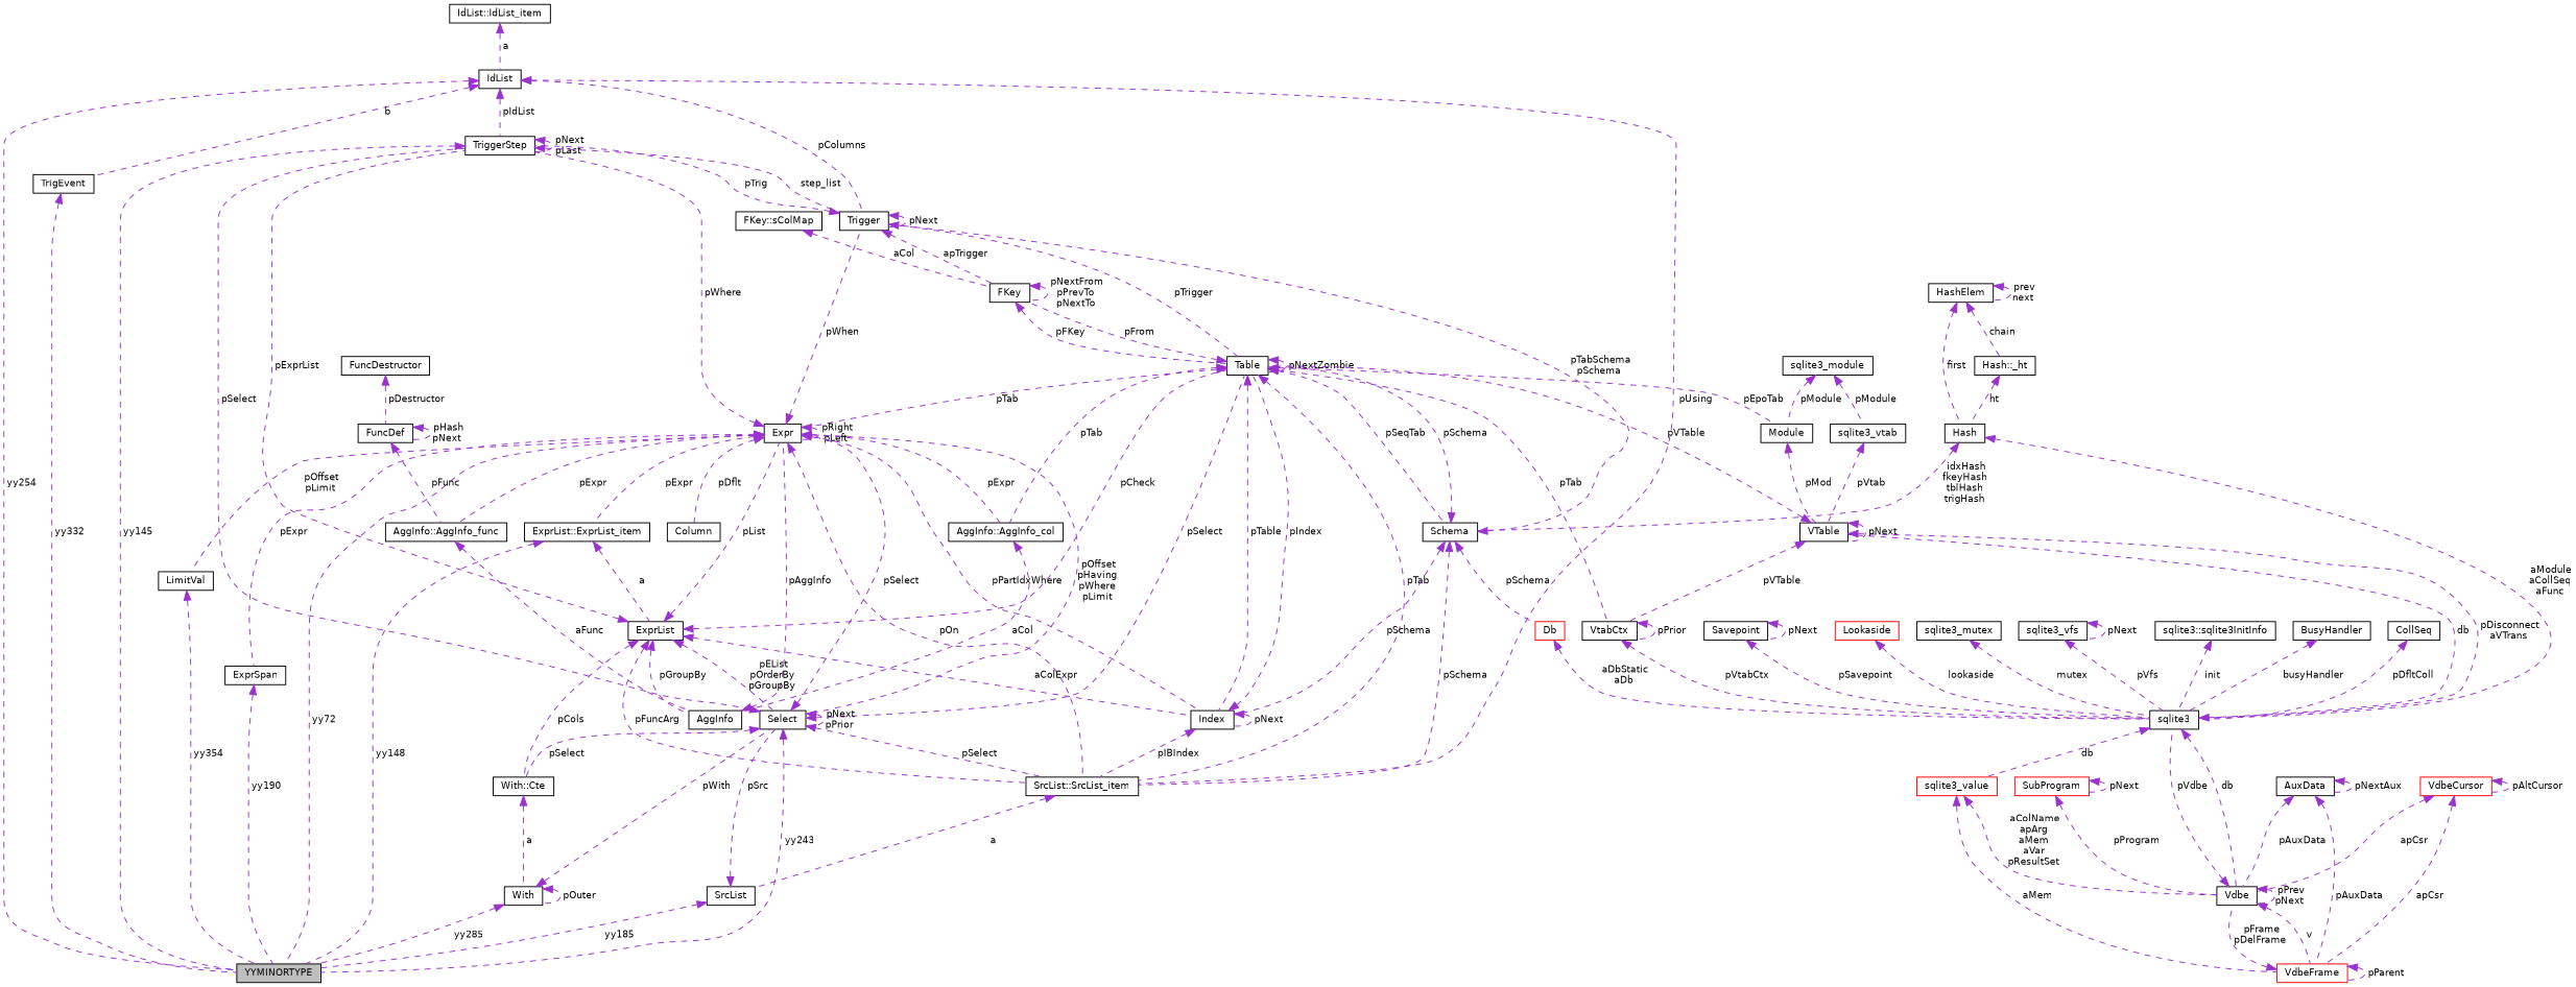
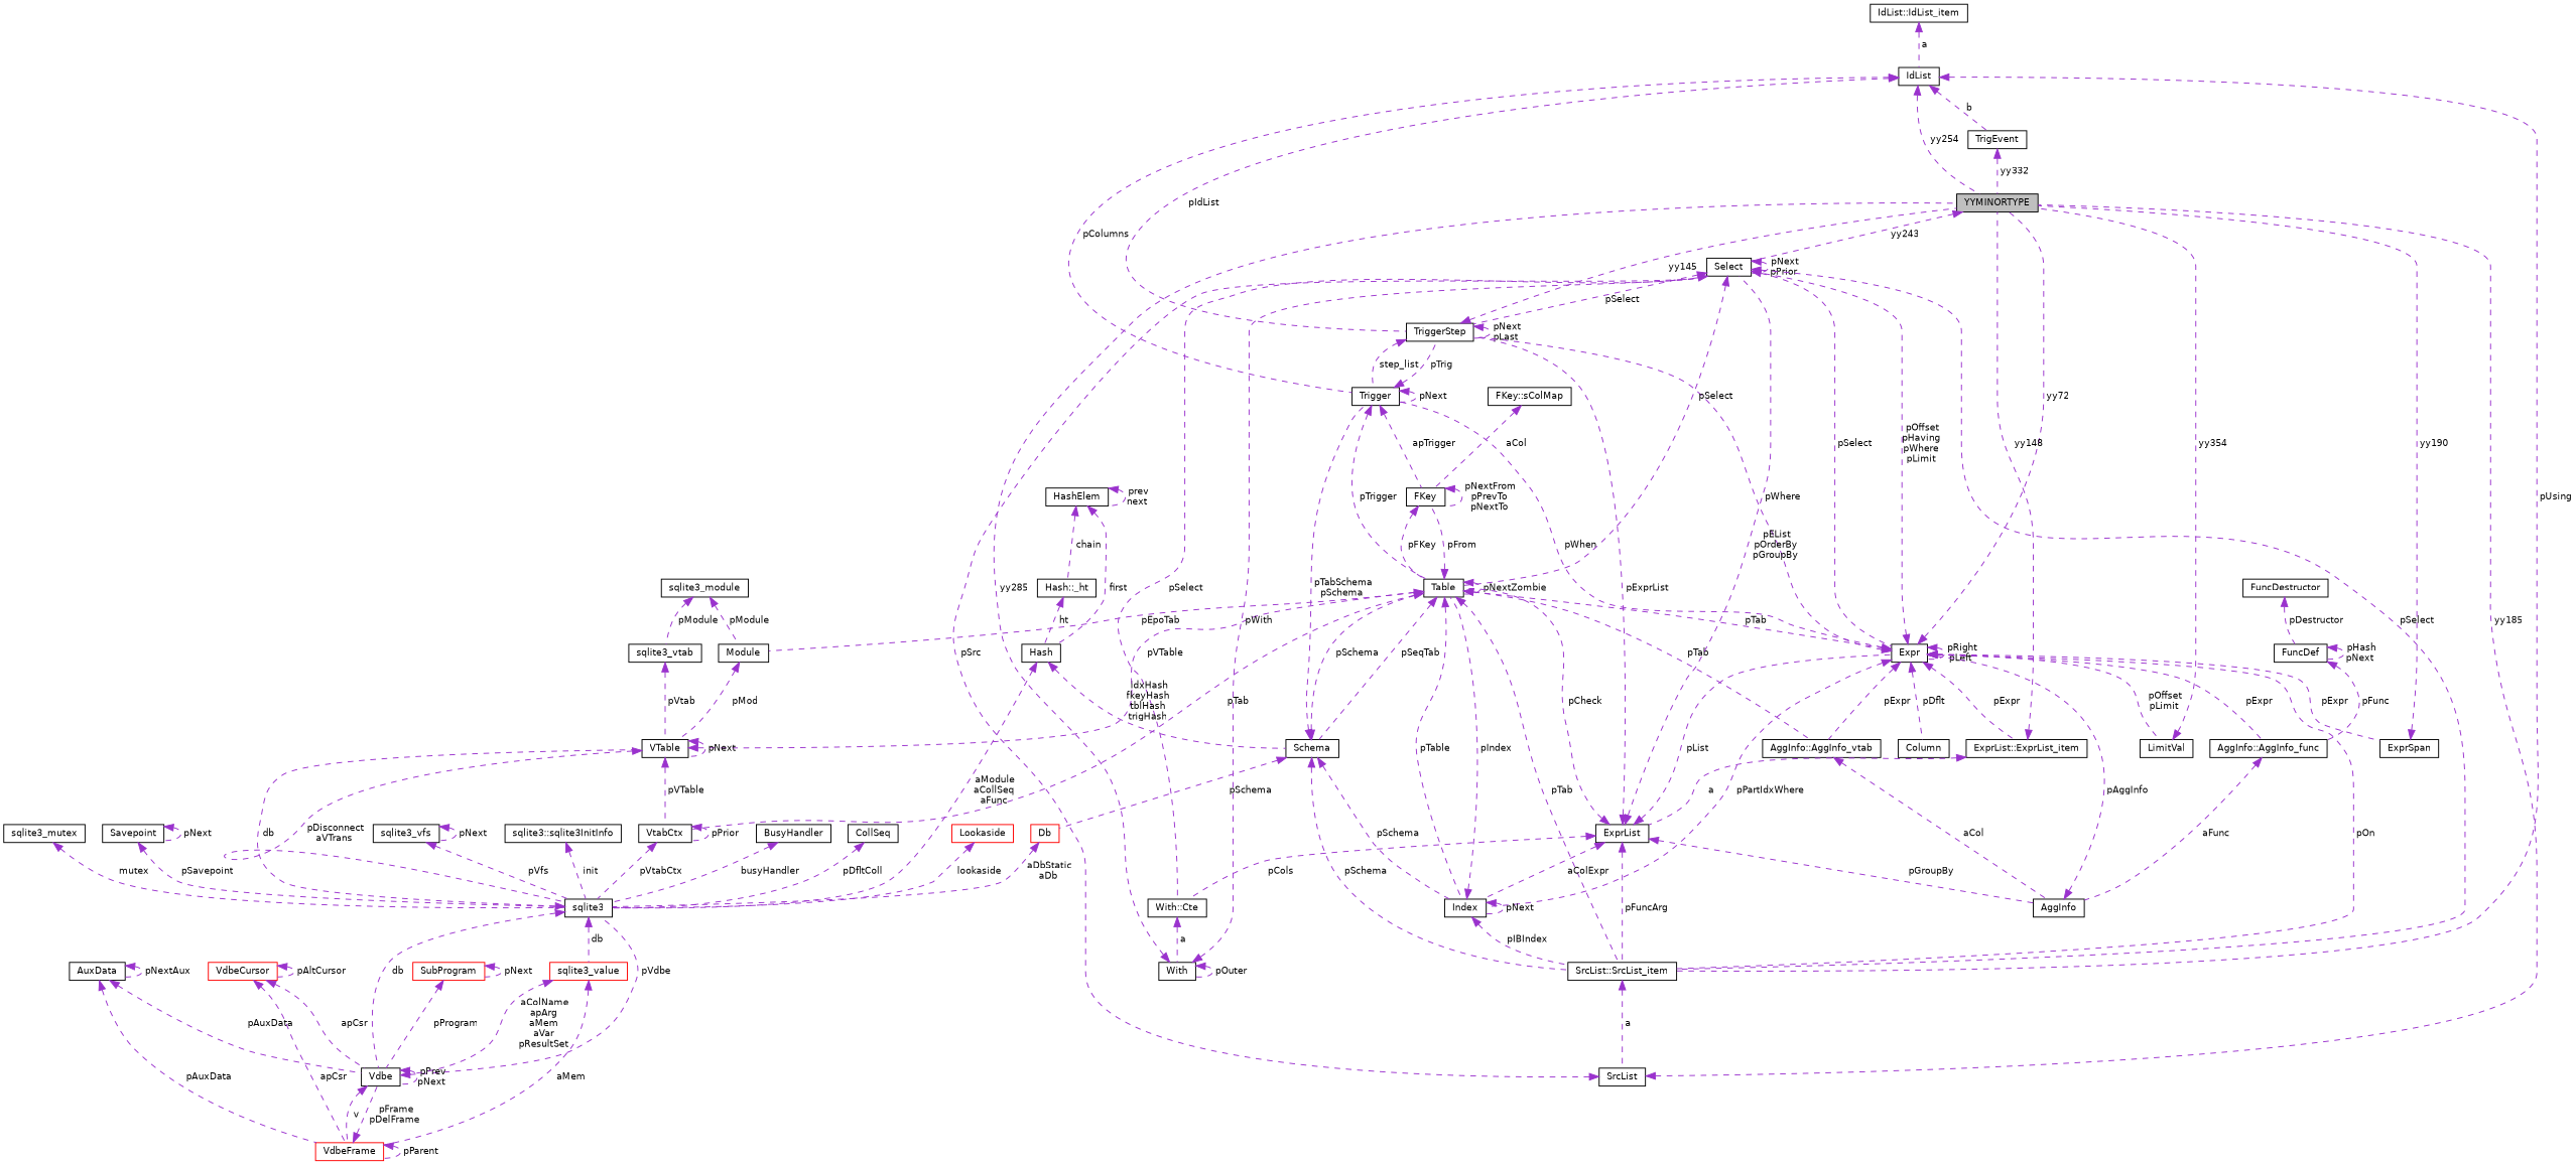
  digraph {
    node [color=black fillcolor=white fontname=Helvetica fontsize=10 shape=record style=filled]
    edge [color=darkorchid3 dir=back fontname=Helvetica fontsize=10 labelfontname=Helvetica labelfontsize=10 style=dashed]
    n1 [fillcolor=grey75 fontcolor=black height=0.2 label=YYMINORTYPE width=0.4]
    n2 [height=0.2 label=TriggerStep width=0.4]
    n3 [height=0.2 label=Trigger width=0.4]
    n4 [height=0.2 label=Table width=0.4]
    n5 [height=0.2 label=FKey width=0.4]
    n6 [height=0.2 label=Expr width=0.4]
-   n7 [height=0.2 label="AggInfo::AggInfo_col" width=0.4]
+   n7 [height=0.2 label="AggInfo::AggInfo_vtab" width=0.4]
    n8 [height=0.2 label=Column width=0.4]
    n9 [height=0.2 label=Select width=0.4]
    n10 [height=0.2 label="ExprList::ExprList_item" width=0.4]
    n11 [height=0.2 label="SrcList::SrcList_item" width=0.4]
    n12 [height=0.2 label=Index width=0.4]
    n13 [height=0.2 label="AggInfo::AggInfo_func" width=0.4]
    n14 [height=0.2 label=LimitVal width=0.4]
    n15 [height=0.2 label=ExprSpan width=0.4]
    n16 [height=0.2 label=AggInfo width=0.4]
    n17 [height=0.2 label="With::Cte" width=0.4]
    n18 [height=0.2 label=ExprList width=0.4]
    n19 [height=0.2 label=SrcList width=0.4]
    n20 [height=0.2 label=Schema width=0.4]
    n21 [height=0.2 label=VtabCtx width=0.4]
    n22 [height=0.2 label=Module width=0.4]
    n23 [color=red height=0.2 label=Db width=0.4]
    n24 [height=0.2 label=sqlite3 width=0.4]
    n25 [height=0.2 label=VTable width=0.4]
    n26 [height=0.2 label=Hash width=0.4]
    n27 [height=0.2 label=Vdbe width=0.4]
    n28 [color=red height=0.2 label=sqlite3_value width=0.4]
    n29 [height=0.2 label="Hash::_ht" width=0.4]
    n30 [height=0.2 label=HashElem width=0.4]
    n31 [height=0.2 label="FKey::sColMap" width=0.4]
    n32 [height=0.2 label=IdList width=0.4]
    n33 [height=0.2 label=TrigEvent width=0.4]
    n34 [height=0.2 label="IdList::IdList_item" width=0.4]
    n35 [color=red height=0.2 label=VdbeFrame width=0.4]
    n36 [height=0.2 label=AuxData width=0.4]
    n37 [color=red height=0.2 label=VdbeCursor width=0.4]
    n38 [color=red height=0.2 label=SubProgram width=0.4]
    n39 [height=0.2 label=Savepoint width=0.4]
    n40 [color=red height=0.2 label=Lookaside width=0.4]
    n41 [height=0.2 label=sqlite3_mutex width=0.4]
    n42 [height=0.2 label=sqlite3_vfs width=0.4]
    n43 [height=0.2 label="sqlite3::sqlite3InitInfo" width=0.4]
    n44 [height=0.2 label=BusyHandler width=0.4]
    n45 [height=0.2 label=CollSeq width=0.4]
    n46 [height=0.2 label=sqlite3_module width=0.4]
    n47 [height=0.2 label=sqlite3_vtab width=0.4]
    n48 [height=0.2 label=With width=0.4]
    n49 [height=0.2 label=FuncDef width=0.4]
    n50 [height=0.2 label=FuncDestructor width=0.4]
    n2 -> n1 [label=" yy145"]
    n2 -> n2 [label=" pNext\npLast"]
    n2 -> n3 [label=" step_list"]
    n3 -> n2 [label=" pTrig"]
    n3 -> n3 [label=" pNext"]
    n3 -> n4 [label=" pTrigger"]
    n3 -> n5 [label=" apTrigger"]
    n4 -> n4 [label=" pNextZombie"]
    n4 -> n5 [label=" pFrom"]
    n4 -> n6 [label=" pTab"]
    n4 -> n7 [label=" pTab"]
    n4 -> n11 [label=" pTab"]
    n4 -> n12 [label=" pTable"]
    n4 -> n20 [label=" pSeqTab"]
    n4 -> n21 [label=" pTab"]
    n4 -> n22 [label=" pEpoTab"]
    n5 -> n4 [label=" pFKey"]
    n5 -> n5 [label=" pNextFrom\npPrevTo\npNextTo"]
    n6 -> n1 [label=" yy72"]
    n6 -> n2 [label=" pWhere"]
    n6 -> n3 [label=" pWhen"]
    n6 -> n6 [label=" pRight\npLeft"]
    n6 -> n7 [label=" pExpr"]
    n6 -> n8 [label=" pDflt"]
    n6 -> n9 [label=" pOffset\npHaving\npWhere\npLimit"]
    n6 -> n10 [label=" pExpr"]
    n6 -> n11 [label=" pOn"]
    n6 -> n12 [label=" pPartIdxWhere"]
    n6 -> n13 [label=" pExpr"]
    n6 -> n14 [label=" pOffset\npLimit"]
    n6 -> n15 [label=" pExpr"]
    n7 -> n16 [label=" aCol"]
-   n9 -> n1 [label=" yy243"]
+   n1 -> n9 [label=" yy243"]
    n9 -> n2 [label=" pSelect"]
    n9 -> n4 [label=" pSelect"]
    n9 -> n6 [label=" pSelect"]
    n9 -> n9 [label=" pNext\npPrior"]
    n9 -> n11 [label=" pSelect"]
    n9 -> n17 [label=" pSelect"]
    n10 -> n1 [label=" yy148"]
    n10 -> n18 [label=" a"]
    n11 -> n19 [label=" a"]
    n12 -> n4 [label=" pIndex"]
    n12 -> n11 [label=" pIBIndex"]
    n12 -> n12 [label=" pNext"]
    n13 -> n16 [label=" aFunc"]
    n14 -> n1 [label=" yy354"]
    n15 -> n1 [label=" yy190"]
    n16 -> n6 [label=" pAggInfo"]
    n17 -> n48 [label=" a"]
    n18 -> n2 [label=" pExprList"]
    n18 -> n4 [label=" pCheck"]
    n18 -> n6 [label=" pList"]
    n18 -> n9 [label=" pEList\npOrderBy\npGroupBy"]
    n18 -> n11 [label=" pFuncArg"]
    n18 -> n12 [label=" aColExpr"]
    n18 -> n16 [label=" pGroupBy"]
    n18 -> n17 [label=" pCols"]
    n19 -> n1 [label=" yy185"]
    n19 -> n9 [label=" pSrc"]
    n20 -> n3 [label=" pTabSchema\npSchema"]
    n20 -> n4 [label=" pSchema"]
    n20 -> n11 [label=" pSchema"]
    n20 -> n12 [label=" pSchema"]
    n20 -> n23 [label=" pSchema"]
    n21 -> n21 [label=" pPrior"]
    n21 -> n24 [label=" pVtabCtx"]
    n22 -> n25 [label=" pMod"]
    n23 -> n24 [label=" aDbStatic\naDb"]
    n24 -> n25 [label=" db"]
    n24 -> n27 [label=" db"]
    n24 -> n28 [label=" db"]
    n25 -> n4 [label=" pVTable"]
    n25 -> n21 [label=" pVTable"]
    n25 -> n24 [label=" pDisconnect\naVTrans"]
    n25 -> n25 [label=" pNext"]
    n26 -> n20 [label=" idxHash\nfkeyHash\ntblHash\ntrigHash"]
    n26 -> n24 [label=" aModule\naCollSeq\naFunc"]
    n27 -> n24 [label=" pVdbe"]
    n27 -> n27 [label=" pPrev\npNext"]
    n27 -> n35 [label=" v"]
    n28 -> n27 [label=" aColName\napArg\naMem\naVar\npResultSet"]
    n28 -> n35 [label=" aMem"]
    n29 -> n26 [label=" ht"]
    n30 -> n26 [label=" first"]
    n30 -> n29 [label=" chain"]
    n30 -> n30 [label=" prev\nnext"]
    n31 -> n5 [label=" aCol"]
    n32 -> n1 [label=" yy254"]
    n32 -> n2 [label=" pIdList"]
    n32 -> n3 [label=" pColumns"]
    n32 -> n11 [label=" pUsing"]
    n32 -> n33 [label=" b"]
    n33 -> n1 [label=" yy332"]
    n34 -> n32 [label=" a"]
    n35 -> n27 [label=" pFrame\npDelFrame"]
    n35 -> n35 [label=" pParent"]
    n36 -> n27 [label=" pAuxData"]
    n36 -> n35 [label=" pAuxData"]
    n36 -> n36 [label=" pNextAux"]
    n37 -> n27 [label=" apCsr"]
    n37 -> n35 [label=" apCsr"]
    n37 -> n37 [label=" pAltCursor"]
    n38 -> n27 [label=" pProgram"]
    n38 -> n38 [label=" pNext"]
    n39 -> n24 [label=" pSavepoint"]
    n39 -> n39 [label=" pNext"]
    n40 -> n24 [label=" lookaside"]
    n41 -> n24 [label=" mutex"]
    n42 -> n24 [label=" pVfs"]
    n42 -> n42 [label=" pNext"]
    n43 -> n24 [label=" init"]
    n44 -> n24 [label=" busyHandler"]
    n45 -> n24 [label=" pDfltColl"]
    n46 -> n22 [label=" pModule"]
    n46 -> n47 [label=" pModule"]
    n47 -> n25 [label=" pVtab"]
    n48 -> n1 [label=" yy285"]
    n48 -> n9 [label=" pWith"]
    n48 -> n48 [label=" pOuter"]
    n49 -> n13 [label=" pFunc"]
    n49 -> n49 [label=" pHash\npNext"]
    n50 -> n49 [label=" pDestructor"]
  }
